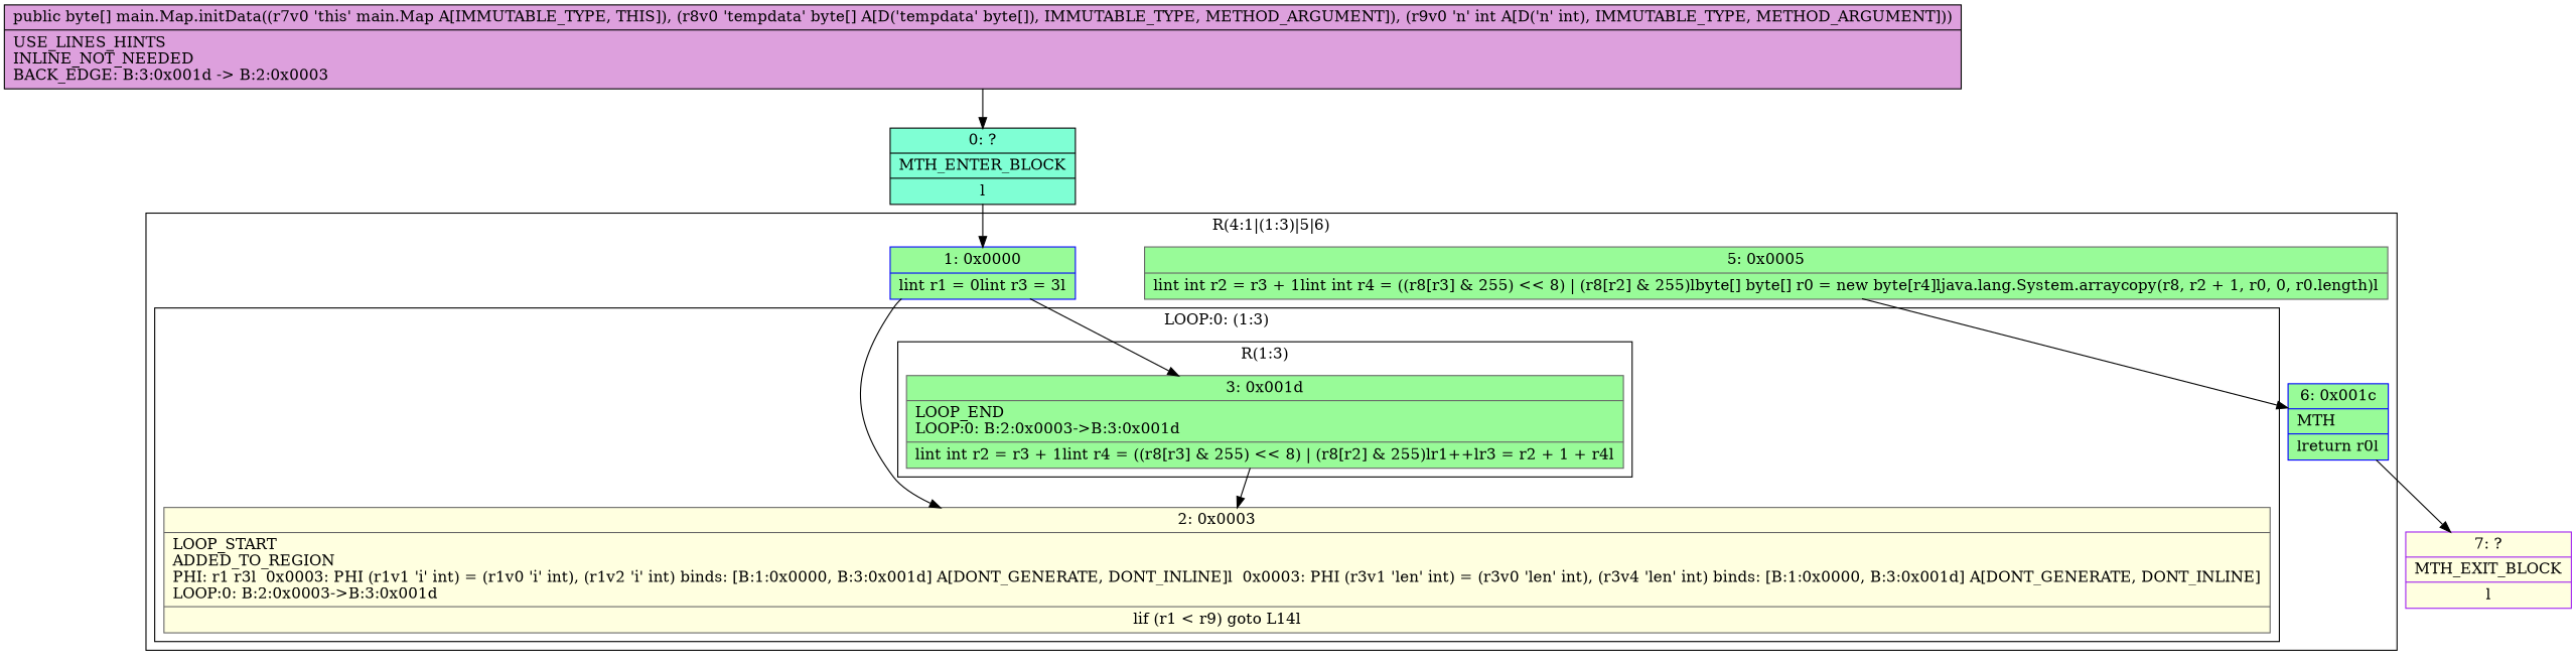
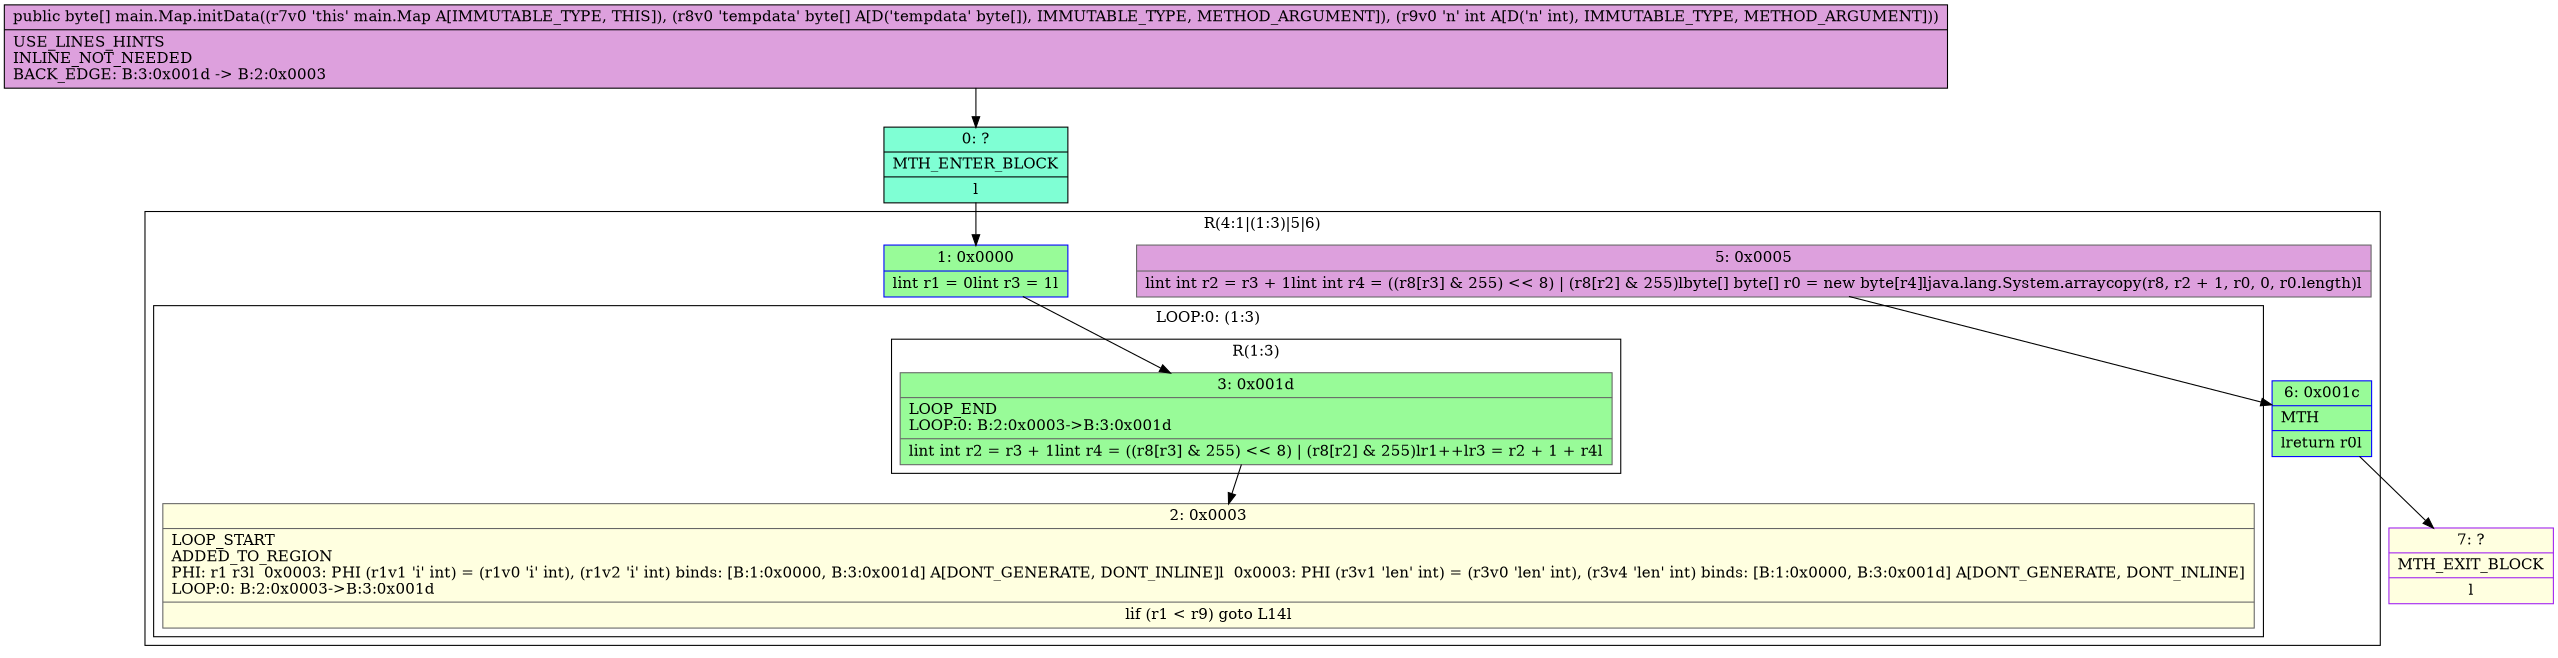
  digraph {
    node [color=gray40 fillcolor=palegreen shape=record style=filled]
    n1 [label="{3\:\ 0x001d|LOOP_END\lLOOP:0: B:2:0x0003\-\>B:3:0x001d\l|lint int r2 = r3 + 1lint r4 = ((r8[r3] & 255) \<\< 8) \| (r8[r2] & 255)lr1++lr3 = r2 + 1 + r4l}"]
    n2 [fillcolor=lightyellow label="{2\:\ 0x0003|LOOP_START\lADDED_TO_REGION\lPHI: r1 r3l  0x0003: PHI (r1v1 'i' int) = (r1v0 'i' int), (r1v2 'i' int) binds: [B:1:0x0000, B:3:0x001d] A[DONT_GENERATE, DONT_INLINE]l  0x0003: PHI (r3v1 'len' int) = (r3v0 'len' int), (r3v4 'len' int) binds: [B:1:0x0000, B:3:0x001d] A[DONT_GENERATE, DONT_INLINE]\lLOOP:0: B:2:0x0003\-\>B:3:0x001d\l|lif (r1 \< r9) goto L14l}"]
-   n3 [color=blue label="{1\:\ 0x0000|lint r1 = 0lint r3 = 3l}"]
-   n4 [label="{5\:\ 0x0005|lint int r2 = r3 + 1lint int r4 = ((r8[r3] & 255) \<\< 8) \| (r8[r2] & 255)lbyte[] byte[] r0 = new byte[r4]ljava.lang.System.arraycopy(r8, r2 + 1, r0, 0, r0.length)l}"]
+   n3 [color=blue label="{1\:\ 0x0000|lint r1 = 0lint r3 = 1l}"]
+   n4 [fillcolor=plum label="{5\:\ 0x0005|lint int r2 = r3 + 1lint int r4 = ((r8[r3] & 255) \<\< 8) \| (r8[r2] & 255)lbyte[] byte[] r0 = new byte[r4]ljava.lang.System.arraycopy(r8, r2 + 1, r0, 0, r0.length)l}"]
    n5 [color=blue label="{6\:\ 0x001c|MTH\l|lreturn r0l}"]
    n6 [color=purple fillcolor=lightyellow label="{7\:\ ?|MTH_EXIT_BLOCK\l|l}"]
    n7 [color=black fillcolor=aquamarine label="{0\:\ ?|MTH_ENTER_BLOCK\l|l}"]
    n8 [color=black fillcolor=plum label="{public byte[] main.Map.initData((r7v0 'this' main.Map A[IMMUTABLE_TYPE, THIS]), (r8v0 'tempdata' byte[] A[D('tempdata' byte[]), IMMUTABLE_TYPE, METHOD_ARGUMENT]), (r9v0 'n' int A[D('n' int), IMMUTABLE_TYPE, METHOD_ARGUMENT]))  | USE_LINES_HINTS\lINLINE_NOT_NEEDED\lBACK_EDGE: B:3:0x001d \-\> B:2:0x0003\l}"]
    subgraph cluster_1 {
      label="R(4:1|(1:3)|5|6)"
      n3
      n4
      n5
      subgraph cluster_2 {
        label="LOOP:0: (1:3)"
        n2
        subgraph cluster_3 {
          label="R(1:3)"
          n1
        }
      }
    }
    n1 -> n2
    n3 -> n1
-   n3 -> n2
    n4 -> n5
    n5 -> n6
    n7 -> n3
    n8 -> n7
  }
